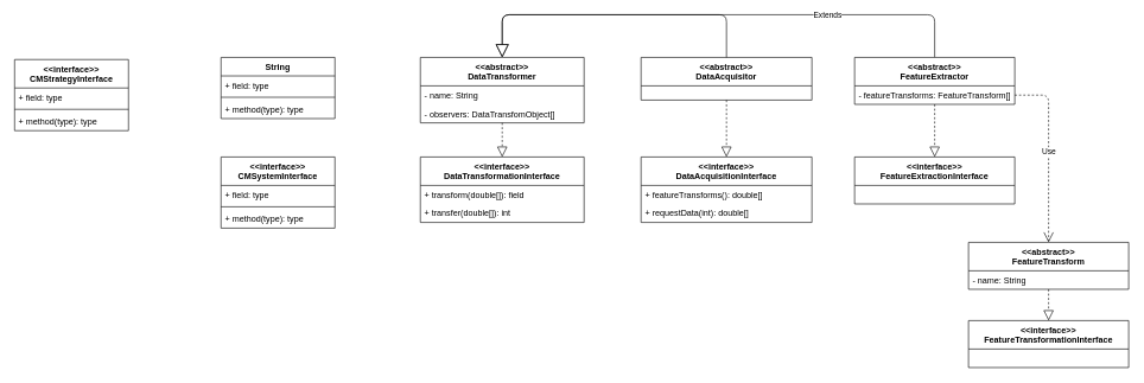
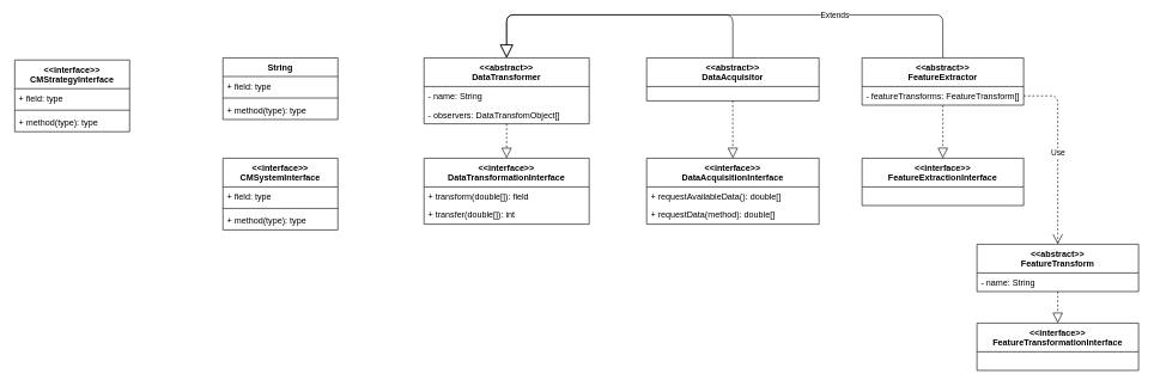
  <mxCell id="0" />
  <mxCell id="1" parent="0" />
  <mxCell id="2" value="Extends" style="endArrow=block;endSize=16;endFill=0;html=1;exitX=0.5;exitY=0;exitDx=0;exitDy=0;edgeStyle=orthogonalEdgeStyle;entryX=0.5;entryY=0;entryDx=0;entryDy=0;" edge="1" parent="1" source="14" target="3"><mxGeometry x="-0.418" width="160" relative="1" as="geometry"><mxPoint x="1120" y="420" as="sourcePoint" /><mxPoint x="730" y="50" as="targetPoint" /><Array as="points"><mxPoint x="1313" y="20" /><mxPoint x="705" y="20" /></Array><mxPoint x="1" as="offset" /></mxGeometry></mxCell>
  <mxCell id="3" value="&lt;&lt;abstract&gt;&gt;&#10;DataTransformer" style="swimlane;fontStyle=1;align=center;verticalAlign=top;childLayout=stackLayout;horizontal=1;startSize=40;horizontalStack=0;resizeParent=1;resizeParentMax=0;resizeLast=0;collapsible=1;marginBottom=0;" vertex="1" parent="1"><mxGeometry x="590" y="80" width="230" height="92" as="geometry" /></mxCell>
  <mxCell id="4" value="- name: String" style="text;strokeColor=none;fillColor=none;align=left;verticalAlign=top;spacingLeft=4;spacingRight=4;overflow=hidden;rotatable=0;points=[[0,0.5],[1,0.5]];portConstraint=eastwest;" vertex="1" parent="3"><mxGeometry y="40" width="230" height="26" as="geometry" /></mxCell>
  <mxCell id="5" value="- observers: DataTransfomObject[]" style="text;strokeColor=none;fillColor=none;align=left;verticalAlign=top;spacingLeft=4;spacingRight=4;overflow=hidden;rotatable=0;points=[[0,0.5],[1,0.5]];portConstraint=eastwest;" vertex="1" parent="3"><mxGeometry y="66" width="230" height="26" as="geometry" /></mxCell>
  <mxCell id="6" value="&lt;&lt;interface&gt;&gt;&#10;DataTransformationInterface" style="swimlane;fontStyle=1;align=center;verticalAlign=top;childLayout=stackLayout;horizontal=1;startSize=40;horizontalStack=0;resizeParent=1;resizeParentMax=0;resizeLast=0;collapsible=1;marginBottom=0;" parent="1" vertex="1"><mxGeometry x="590" y="220" width="230" height="92" as="geometry" /></mxCell>
  <mxCell id="7" value="+ transform(double[]): field" style="text;strokeColor=none;fillColor=none;align=left;verticalAlign=top;spacingLeft=4;spacingRight=4;overflow=hidden;rotatable=0;points=[[0,0.5],[1,0.5]];portConstraint=eastwest;" parent="6" vertex="1"><mxGeometry y="40" width="230" height="26" as="geometry" /></mxCell>
  <mxCell id="8" value="+ transfer(double[]): int" style="text;strokeColor=none;fillColor=none;align=left;verticalAlign=top;spacingLeft=4;spacingRight=4;overflow=hidden;rotatable=0;points=[[0,0.5],[1,0.5]];portConstraint=eastwest;" vertex="1" parent="6"><mxGeometry y="66" width="230" height="26" as="geometry" /></mxCell>
  <mxCell id="9" value="&lt;&lt;interface&gt;&gt;&#10;FeatureExtractionInterface" style="swimlane;fontStyle=1;align=center;verticalAlign=top;childLayout=stackLayout;horizontal=1;startSize=40;horizontalStack=0;resizeParent=1;resizeParentMax=0;resizeLast=0;collapsible=1;marginBottom=0;" vertex="1" parent="1"><mxGeometry x="1200" y="220" width="225" height="66" as="geometry" /></mxCell>
  <mxCell id="10" value="&lt;&lt;abstract&gt;&gt;&#10;DataAcquisitor" style="swimlane;fontStyle=1;align=center;verticalAlign=top;childLayout=stackLayout;horizontal=1;startSize=40;horizontalStack=0;resizeParent=1;resizeParentMax=0;resizeLast=0;collapsible=1;marginBottom=0;" vertex="1" parent="1"><mxGeometry x="900" y="80" width="240" height="60" as="geometry" /></mxCell>
  <mxCell id="11" value="&lt;&lt;interface&gt;&gt;&#10;DataAcquisitionInterface" style="swimlane;fontStyle=1;align=center;verticalAlign=top;childLayout=stackLayout;horizontal=1;startSize=40;horizontalStack=0;resizeParent=1;resizeParentMax=0;resizeLast=0;collapsible=1;marginBottom=0;" parent="1" vertex="1"><mxGeometry x="900" y="220" width="240" height="92" as="geometry" /></mxCell>
- <mxCell id="12" value="+ featureTransforms(): double[]" style="text;strokeColor=none;fillColor=none;align=left;verticalAlign=top;spacingLeft=4;spacingRight=4;overflow=hidden;rotatable=0;points=[[0,0.5],[1,0.5]];portConstraint=eastwest;" vertex="1" parent="11"><mxGeometry y="40" width="240" height="26" as="geometry" /></mxCell>
- <mxCell id="13" value="+ requestData(int): double[]" style="text;strokeColor=none;fillColor=none;align=left;verticalAlign=top;spacingLeft=4;spacingRight=4;overflow=hidden;rotatable=0;points=[[0,0.5],[1,0.5]];portConstraint=eastwest;" vertex="1" parent="11"><mxGeometry y="66" width="240" height="26" as="geometry" /></mxCell>
+ <mxCell id="12" value="+ requestAvailableData(): double[]" style="text;strokeColor=none;fillColor=none;align=left;verticalAlign=top;spacingLeft=4;spacingRight=4;overflow=hidden;rotatable=0;points=[[0,0.5],[1,0.5]];portConstraint=eastwest;" vertex="1" parent="11"><mxGeometry y="40" width="240" height="26" as="geometry" /></mxCell>
+ <mxCell id="13" value="+ requestData(method): double[]" style="text;strokeColor=none;fillColor=none;align=left;verticalAlign=top;spacingLeft=4;spacingRight=4;overflow=hidden;rotatable=0;points=[[0,0.5],[1,0.5]];portConstraint=eastwest;" vertex="1" parent="11"><mxGeometry y="66" width="240" height="26" as="geometry" /></mxCell>
  <mxCell id="14" value="&lt;&lt;abstract&gt;&gt;&#10;FeatureExtractor" style="swimlane;fontStyle=1;align=center;verticalAlign=top;childLayout=stackLayout;horizontal=1;startSize=40;horizontalStack=0;resizeParent=1;resizeParentMax=0;resizeLast=0;collapsible=1;marginBottom=0;" vertex="1" parent="1"><mxGeometry x="1200" y="80" width="225" height="66" as="geometry" /></mxCell>
  <mxCell id="15" value="- featureTransforms: FeatureTransform[]" style="text;strokeColor=none;fillColor=none;align=left;verticalAlign=top;spacingLeft=4;spacingRight=4;overflow=hidden;rotatable=0;points=[[0,0.5],[1,0.5]];portConstraint=eastwest;" vertex="1" parent="14"><mxGeometry y="40" width="225" height="26" as="geometry" /></mxCell>
  <mxCell id="16" value="" style="endArrow=block;endSize=16;endFill=0;html=1;exitX=0.5;exitY=0;exitDx=0;exitDy=0;edgeStyle=orthogonalEdgeStyle;entryX=0.5;entryY=0;entryDx=0;entryDy=0;" edge="1" parent="1" source="10" target="3"><mxGeometry x="0.011" y="-50" width="160" relative="1" as="geometry"><mxPoint x="650" y="380" as="sourcePoint" /><mxPoint x="630" y="40" as="targetPoint" /><Array as="points"><mxPoint x="1020" y="20" /><mxPoint x="705" y="20" /></Array><mxPoint as="offset" /></mxGeometry></mxCell>
  <mxCell id="17" value="" style="endArrow=block;dashed=1;endFill=0;endSize=12;html=1;entryX=0.5;entryY=0;entryDx=0;entryDy=0;exitX=0.5;exitY=1;exitDx=0;exitDy=0;" edge="1" parent="1" source="3" target="6"><mxGeometry width="160" relative="1" as="geometry"><mxPoint x="702.5" y="172" as="sourcePoint" /><mxPoint x="890" y="400" as="targetPoint" /></mxGeometry></mxCell>
  <mxCell id="18" value="" style="endArrow=block;dashed=1;endFill=0;endSize=12;html=1;exitX=0.5;exitY=1;exitDx=0;exitDy=0;entryX=0.5;entryY=0;entryDx=0;entryDy=0;" edge="1" parent="1" source="10" target="11"><mxGeometry width="160" relative="1" as="geometry"><mxPoint x="940" y="390" as="sourcePoint" /><mxPoint x="1100" y="390" as="targetPoint" /></mxGeometry></mxCell>
  <mxCell id="19" value="" style="endArrow=block;dashed=1;endFill=0;endSize=12;html=1;exitX=0.5;exitY=1;exitDx=0;exitDy=0;entryX=0.5;entryY=0;entryDx=0;entryDy=0;" edge="1" parent="1" source="14" target="9"><mxGeometry width="160" relative="1" as="geometry"><mxPoint x="1230" y="350" as="sourcePoint" /><mxPoint x="1390" y="350" as="targetPoint" /></mxGeometry></mxCell>
  <mxCell id="20" value="&lt;&lt;abstract&gt;&gt;&#10;FeatureTransform" style="swimlane;fontStyle=1;align=center;verticalAlign=top;childLayout=stackLayout;horizontal=1;startSize=40;horizontalStack=0;resizeParent=1;resizeParentMax=0;resizeLast=0;collapsible=1;marginBottom=0;" vertex="1" parent="1"><mxGeometry x="1360" y="340" width="225" height="66" as="geometry" /></mxCell>
  <mxCell id="21" value="- name: String" style="text;strokeColor=none;fillColor=none;align=left;verticalAlign=top;spacingLeft=4;spacingRight=4;overflow=hidden;rotatable=0;points=[[0,0.5],[1,0.5]];portConstraint=eastwest;" vertex="1" parent="20"><mxGeometry y="40" width="225" height="26" as="geometry" /></mxCell>
  <mxCell id="22" value="&lt;&lt;interface&gt;&gt;&#10;FeatureTransformationInterface" style="swimlane;fontStyle=1;align=center;verticalAlign=top;childLayout=stackLayout;horizontal=1;startSize=40;horizontalStack=0;resizeParent=1;resizeParentMax=0;resizeLast=0;collapsible=1;marginBottom=0;" vertex="1" parent="1"><mxGeometry x="1360" y="450" width="225" height="66" as="geometry" /></mxCell>
  <mxCell id="23" value="" style="endArrow=block;dashed=1;endFill=0;endSize=12;html=1;exitX=0.5;exitY=1;exitDx=0;exitDy=0;entryX=0.5;entryY=0;entryDx=0;entryDy=0;" edge="1" parent="1" source="20" target="22"><mxGeometry width="160" relative="1" as="geometry"><mxPoint x="1430" y="420" as="sourcePoint" /><mxPoint x="1210" y="450" as="targetPoint" /></mxGeometry></mxCell>
  <mxCell id="24" value="Use" style="endArrow=open;endSize=12;dashed=1;html=1;exitX=1;exitY=0.5;exitDx=0;exitDy=0;entryX=0.5;entryY=0;entryDx=0;entryDy=0;edgeStyle=orthogonalEdgeStyle;" edge="1" parent="1" source="15" target="20"><mxGeometry width="160" relative="1" as="geometry"><mxPoint x="1500" y="270" as="sourcePoint" /><mxPoint x="1660" y="270" as="targetPoint" /></mxGeometry></mxCell>
  <mxCell id="25" value="&lt;&lt;interface&gt;&gt;&#10;CMStrategyInterface" style="swimlane;fontStyle=1;align=center;verticalAlign=top;childLayout=stackLayout;horizontal=1;startSize=40;horizontalStack=0;resizeParent=1;resizeParentMax=0;resizeLast=0;collapsible=1;marginBottom=0;" parent="1" vertex="1"><mxGeometry x="20" y="83" width="160" height="100" as="geometry" /></mxCell>
  <mxCell id="26" value="+ field: type" style="text;strokeColor=none;fillColor=none;align=left;verticalAlign=top;spacingLeft=4;spacingRight=4;overflow=hidden;rotatable=0;points=[[0,0.5],[1,0.5]];portConstraint=eastwest;" parent="25" vertex="1"><mxGeometry y="40" width="160" height="26" as="geometry" /></mxCell>
  <mxCell id="27" value="" style="line;strokeWidth=1;fillColor=none;align=left;verticalAlign=middle;spacingTop=-1;spacingLeft=3;spacingRight=3;rotatable=0;labelPosition=right;points=[];portConstraint=eastwest;" parent="25" vertex="1"><mxGeometry y="66" width="160" height="8" as="geometry" /></mxCell>
  <mxCell id="28" value="+ method(type): type" style="text;strokeColor=none;fillColor=none;align=left;verticalAlign=top;spacingLeft=4;spacingRight=4;overflow=hidden;rotatable=0;points=[[0,0.5],[1,0.5]];portConstraint=eastwest;" parent="25" vertex="1"><mxGeometry y="74" width="160" height="26" as="geometry" /></mxCell>
  <mxCell id="29" value="String" style="swimlane;fontStyle=1;align=center;verticalAlign=top;childLayout=stackLayout;horizontal=1;startSize=26;horizontalStack=0;resizeParent=1;resizeParentMax=0;resizeLast=0;collapsible=1;marginBottom=0;" parent="1" vertex="1"><mxGeometry x="310" y="80" width="160" height="86" as="geometry" /></mxCell>
  <mxCell id="30" value="+ field: type" style="text;strokeColor=none;fillColor=none;align=left;verticalAlign=top;spacingLeft=4;spacingRight=4;overflow=hidden;rotatable=0;points=[[0,0.5],[1,0.5]];portConstraint=eastwest;" parent="29" vertex="1"><mxGeometry y="26" width="160" height="26" as="geometry" /></mxCell>
  <mxCell id="31" value="" style="line;strokeWidth=1;fillColor=none;align=left;verticalAlign=middle;spacingTop=-1;spacingLeft=3;spacingRight=3;rotatable=0;labelPosition=right;points=[];portConstraint=eastwest;" parent="29" vertex="1"><mxGeometry y="52" width="160" height="8" as="geometry" /></mxCell>
  <mxCell id="32" value="+ method(type): type" style="text;strokeColor=none;fillColor=none;align=left;verticalAlign=top;spacingLeft=4;spacingRight=4;overflow=hidden;rotatable=0;points=[[0,0.5],[1,0.5]];portConstraint=eastwest;" parent="29" vertex="1"><mxGeometry y="60" width="160" height="26" as="geometry" /></mxCell>
  <mxCell id="33" value="&lt;&lt;interface&gt;&gt;&#10;CMSystemInterface" style="swimlane;fontStyle=1;align=center;verticalAlign=top;childLayout=stackLayout;horizontal=1;startSize=40;horizontalStack=0;resizeParent=1;resizeParentMax=0;resizeLast=0;collapsible=1;marginBottom=0;" parent="1" vertex="1"><mxGeometry x="310" y="220" width="160" height="100" as="geometry" /></mxCell>
  <mxCell id="34" value="+ field: type" style="text;strokeColor=none;fillColor=none;align=left;verticalAlign=top;spacingLeft=4;spacingRight=4;overflow=hidden;rotatable=0;points=[[0,0.5],[1,0.5]];portConstraint=eastwest;" parent="33" vertex="1"><mxGeometry y="40" width="160" height="26" as="geometry" /></mxCell>
  <mxCell id="35" value="" style="line;strokeWidth=1;fillColor=none;align=left;verticalAlign=middle;spacingTop=-1;spacingLeft=3;spacingRight=3;rotatable=0;labelPosition=right;points=[];portConstraint=eastwest;" parent="33" vertex="1"><mxGeometry y="66" width="160" height="8" as="geometry" /></mxCell>
  <mxCell id="36" value="+ method(type): type" style="text;strokeColor=none;fillColor=none;align=left;verticalAlign=top;spacingLeft=4;spacingRight=4;overflow=hidden;rotatable=0;points=[[0,0.5],[1,0.5]];portConstraint=eastwest;" parent="33" vertex="1"><mxGeometry y="74" width="160" height="26" as="geometry" /></mxCell>
